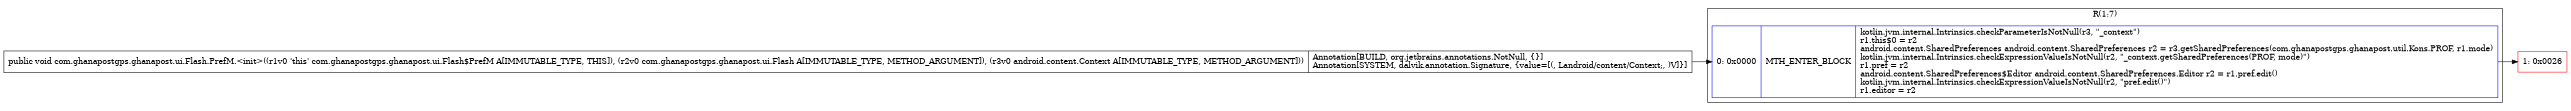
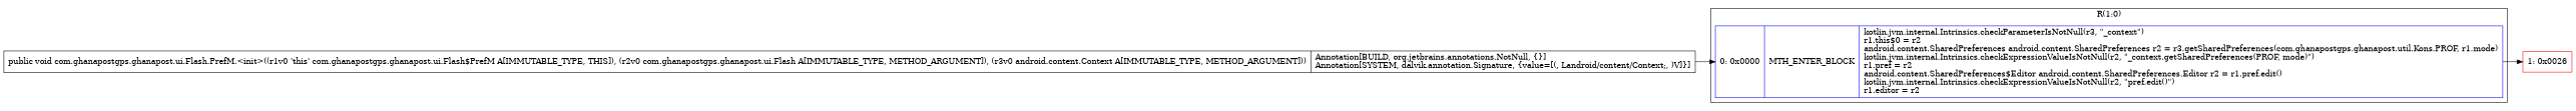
  digraph {
    rankdir=LR
    node [shape=record]
    n1 [color=blue label="{0\:\ 0x0000|MTH_ENTER_BLOCK\l|kotlin.jvm.internal.Intrinsics.checkParameterIsNotNull(r3, \"_context\")\lr1.this$0 = r2\landroid.content.SharedPreferences android.content.SharedPreferences r2 = r3.getSharedPreferences(com.ghanapostgps.ghanapost.util.Kons.PROF, r1.mode)\lkotlin.jvm.internal.Intrinsics.checkExpressionValueIsNotNull(r2, \"_context.getSharedPreferences(PROF, mode)\")\lr1.pref = r2\landroid.content.SharedPreferences$Editor android.content.SharedPreferences.Editor r2 = r1.pref.edit()\lkotlin.jvm.internal.Intrinsics.checkExpressionValueIsNotNull(r2, \"pref.edit()\")\lr1.editor = r2\l}"]
    n2 [color=red label="{1\:\ 0x0026}"]
    n3 [label="{public void com.ghanapostgps.ghanapost.ui.Flash.PrefM.\<init\>((r1v0 'this' com.ghanapostgps.ghanapost.ui.Flash$PrefM A[IMMUTABLE_TYPE, THIS]), (r2v0 com.ghanapostgps.ghanapost.ui.Flash A[IMMUTABLE_TYPE, METHOD_ARGUMENT]), (r3v0 android.content.Context A[IMMUTABLE_TYPE, METHOD_ARGUMENT]))  | Annotation[BUILD, org.jetbrains.annotations.NotNull, \{\}]\lAnnotation[SYSTEM, dalvik.annotation.Signature, \{value=[(, Landroid\/content\/Context;, )V]\}]\l}"]
    subgraph cluster_1 {
-     label="R(1:7)"
+     label="R(1:0)"
      n1
    }
    n1 -> n2
    n3 -> n1
  }
